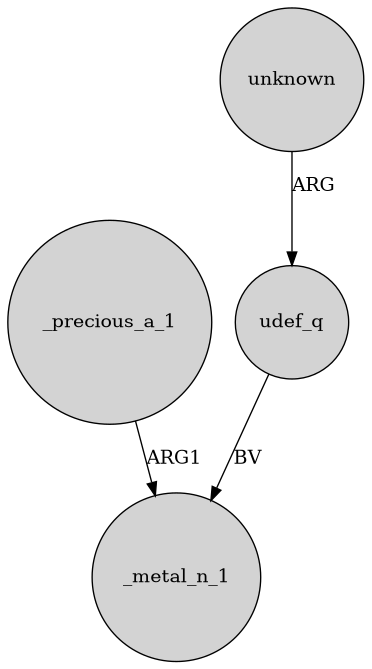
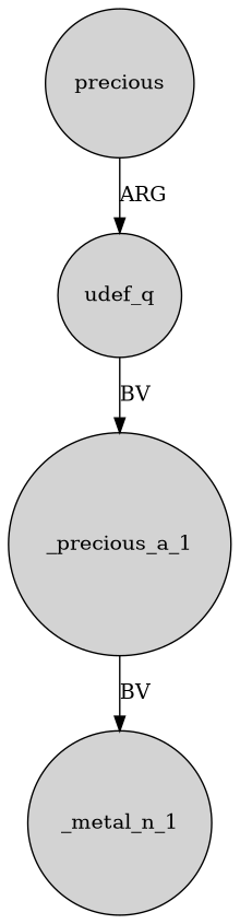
  digraph {
    node [shape=circle style=filled]
    _precious_a_1
    _metal_n_1
    udef_q
-   unknown
-   _precious_a_1 -> _metal_n_1 [label=ARG1]
-   udef_q -> _metal_n_1 [label=BV]
+   unknown [label=precious]
+   _precious_a_1 -> _metal_n_1 [label=BV]
+   udef_q -> _precious_a_1 [label=BV]
    unknown -> udef_q [label=ARG]
  }
